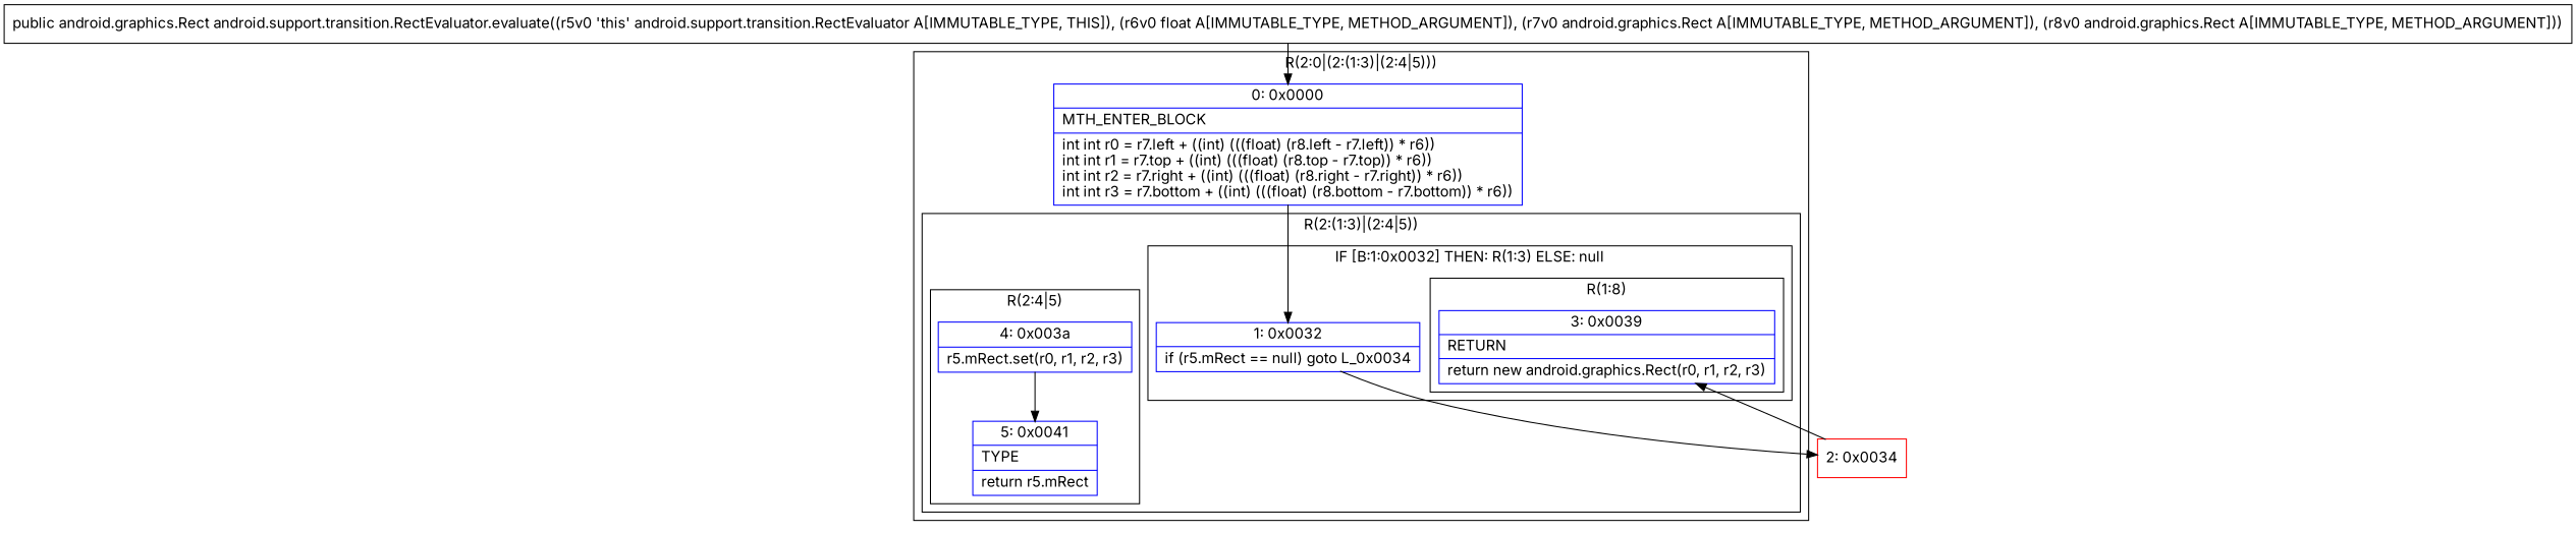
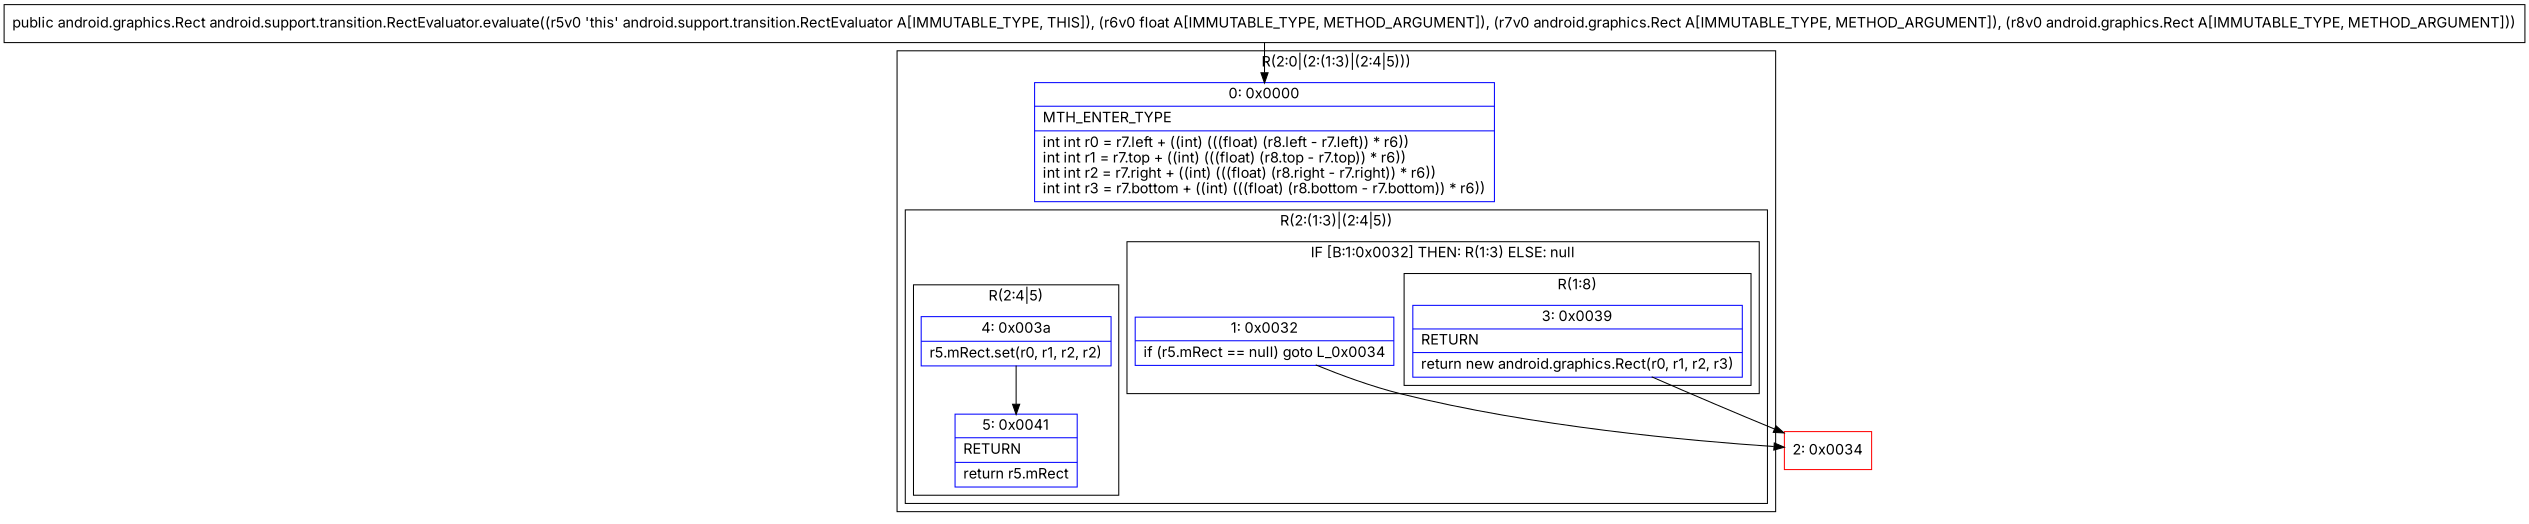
  digraph {
    fontname=Inter
    node [color=blue fontname=Inter shape=record]
    edge [fontname=Inter]
    n1 [label="{3\:\ 0x0039|RETURN\l|return new android.graphics.Rect(r0, r1, r2, r3)\l}"]
    n2 [label="{1\:\ 0x0032|if (r5.mRect == null) goto L_0x0034\l}"]
-   n3 [label="{4\:\ 0x003a|r5.mRect.set(r0, r1, r2, r3)\l}"]
-   n4 [label="{5\:\ 0x0041|TYPE\l|return r5.mRect\l}"]
-   n5 [label="{0\:\ 0x0000|MTH_ENTER_BLOCK\l|int int r0 = r7.left + ((int) (((float) (r8.left \- r7.left)) * r6))\lint int r1 = r7.top + ((int) (((float) (r8.top \- r7.top)) * r6))\lint int r2 = r7.right + ((int) (((float) (r8.right \- r7.right)) * r6))\lint int r3 = r7.bottom + ((int) (((float) (r8.bottom \- r7.bottom)) * r6))\l}"]
+   n3 [label="{4\:\ 0x003a|r5.mRect.set(r0, r1, r2, r2)\l}"]
+   n4 [label="{5\:\ 0x0041|RETURN\l|return r5.mRect\l}"]
+   n5 [label="{0\:\ 0x0000|MTH_ENTER_TYPE\l|int int r0 = r7.left + ((int) (((float) (r8.left \- r7.left)) * r6))\lint int r1 = r7.top + ((int) (((float) (r8.top \- r7.top)) * r6))\lint int r2 = r7.right + ((int) (((float) (r8.right \- r7.right)) * r6))\lint int r3 = r7.bottom + ((int) (((float) (r8.bottom \- r7.bottom)) * r6))\l}"]
    n6 [color=red label="{2\:\ 0x0034}"]
    n7 [label="{public android.graphics.Rect android.support.transition.RectEvaluator.evaluate((r5v0 'this' android.support.transition.RectEvaluator A[IMMUTABLE_TYPE, THIS]), (r6v0 float A[IMMUTABLE_TYPE, METHOD_ARGUMENT]), (r7v0 android.graphics.Rect A[IMMUTABLE_TYPE, METHOD_ARGUMENT]), (r8v0 android.graphics.Rect A[IMMUTABLE_TYPE, METHOD_ARGUMENT])) }" color=""]
    subgraph cluster_1 {
      label="R(2:0|(2:(1:3)|(2:4|5)))"
      n5
      subgraph cluster_2 {
        label="R(2:(1:3)|(2:4|5))"
        subgraph cluster_3 {
          label="IF [B:1:0x0032] THEN: R(1:3) ELSE: null"
          n2
          subgraph cluster_4 {
            label="R(1:8)"
            n1
          }
        }
        subgraph cluster_5 {
          label="R(2:4|5)"
          n3
          n4
        }
      }
    }
    n2 -> n6
    n3 -> n4
-   n5 -> n2
-   n6 -> n1
+   n1 -> n6
    n7 -> n5
  }
